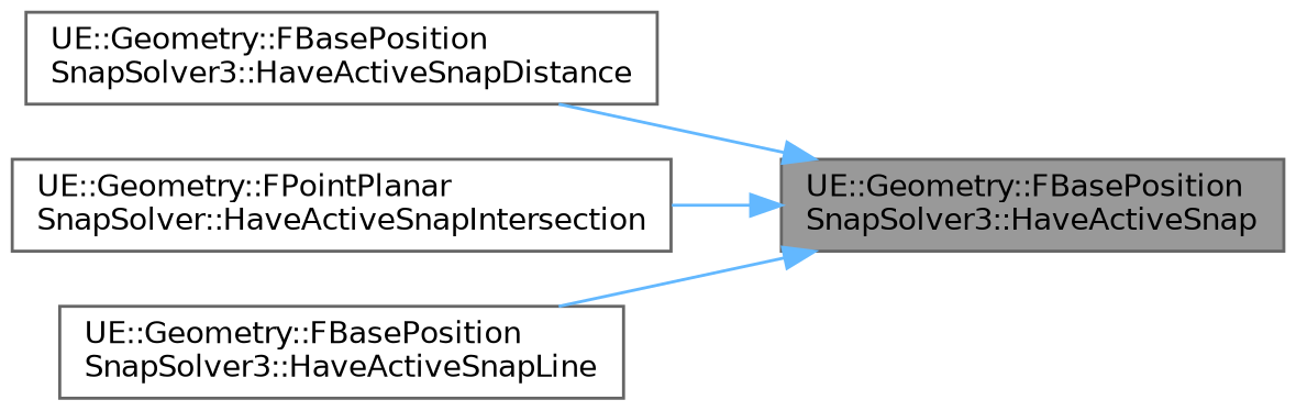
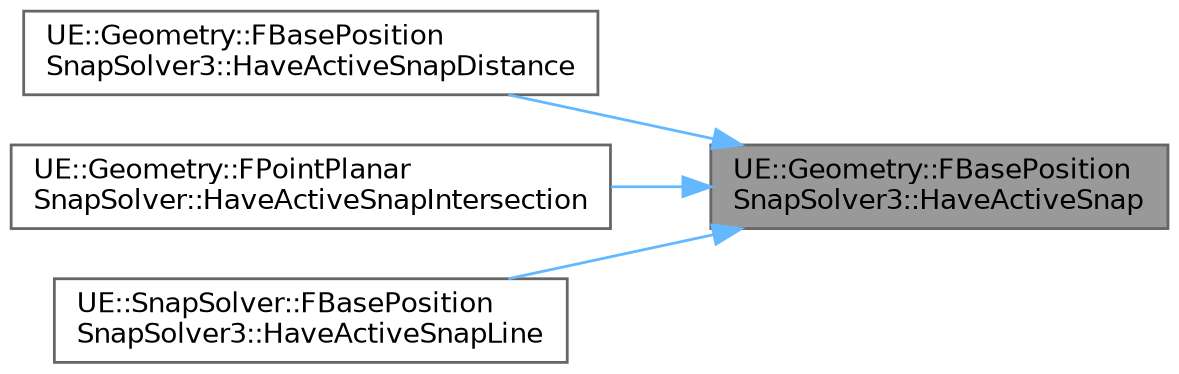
  digraph {
    rankdir=RL
    node [color=grey40 fillcolor=white fontname=Helvetica fontsize=10 shape=box style=filled]
    edge [color=steelblue1 dir=back fontname=Helvetica fontsize=10 labelfontname=Helvetica labelfontsize=10 style=solid]
    n1 [color=gray40 fillcolor=grey60 fontcolor=black height=0.2 label="UE::Geometry::FBasePosition\lSnapSolver3::HaveActiveSnap" width=0.4]
    n2 [height=0.2 label="UE::Geometry::FBasePosition\lSnapSolver3::HaveActiveSnapDistance" width=0.4]
    n3 [height=0.2 label="UE::Geometry::FPointPlanar\lSnapSolver::HaveActiveSnapIntersection" width=0.4]
-   n4 [height=0.2 label="UE::Geometry::FBasePosition\lSnapSolver3::HaveActiveSnapLine" width=0.4]
+   n4 [height=0.2 label="UE::SnapSolver::FBasePosition\lSnapSolver3::HaveActiveSnapLine" width=0.4]
    n1 -> n2
    n1 -> n3
    n1 -> n4
  }
